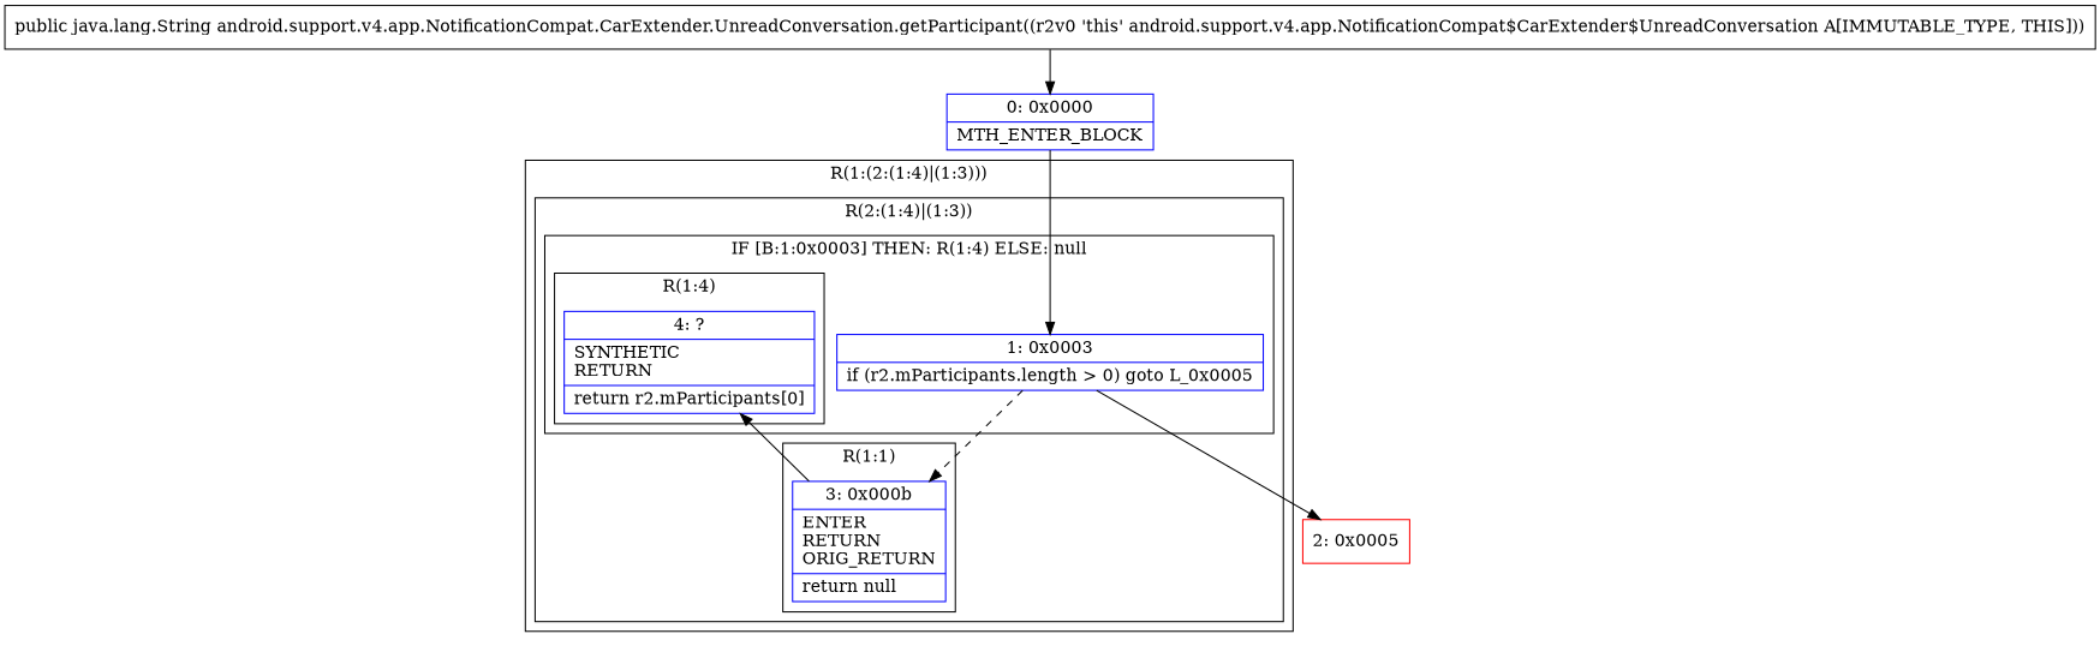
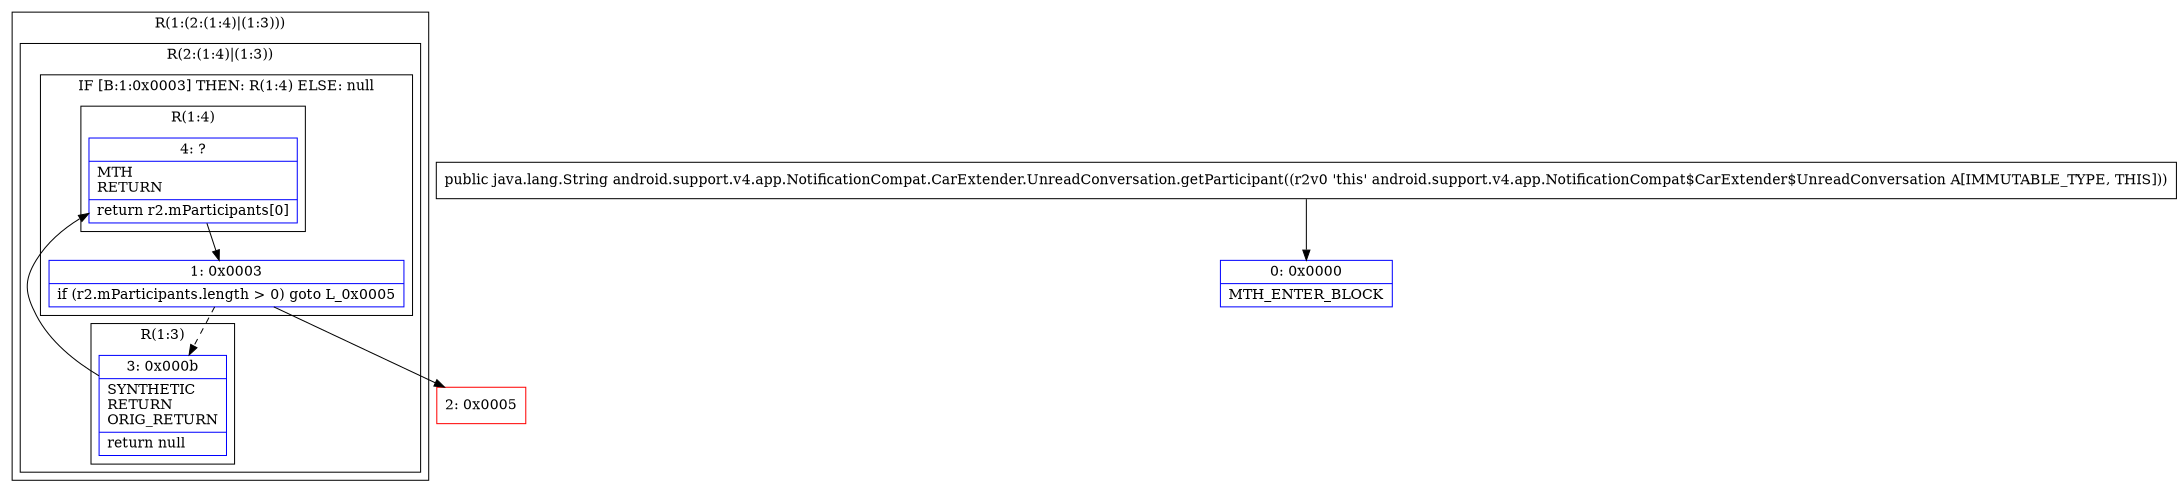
  digraph {
    node [color=blue shape=record]
-   n1 [label="{4\:\ ?|SYNTHETIC\lRETURN\l|return r2.mParticipants[0]\l}"]
+   n1 [label="{4\:\ ?|MTH\lRETURN\l|return r2.mParticipants[0]\l}"]
    n2 [label="{1\:\ 0x0003|if (r2.mParticipants.length \> 0) goto L_0x0005\l}"]
-   n3 [label="{3\:\ 0x000b|ENTER\lRETURN\lORIG_RETURN\l|return null\l}"]
+   n3 [label="{3\:\ 0x000b|SYNTHETIC\lRETURN\lORIG_RETURN\l|return null\l}"]
    n4 [color=red label="{2\:\ 0x0005}"]
    n5 [label="{0\:\ 0x0000|MTH_ENTER_BLOCK\l}"]
    n6 [label="{public java.lang.String android.support.v4.app.NotificationCompat.CarExtender.UnreadConversation.getParticipant((r2v0 'this' android.support.v4.app.NotificationCompat$CarExtender$UnreadConversation A[IMMUTABLE_TYPE, THIS])) }" color=""]
    subgraph cluster_1 {
      label="R(1:(2:(1:4)|(1:3)))"
      subgraph cluster_2 {
        label="R(2:(1:4)|(1:3))"
        subgraph cluster_3 {
          label="IF [B:1:0x0003] THEN: R(1:4) ELSE: null"
          n2
          subgraph cluster_4 {
            label="R(1:4)"
            n1
          }
        }
        subgraph cluster_5 {
-         label="R(1:1)"
+         label="R(1:3)"
          n3
        }
      }
    }
    n2 -> n3 [style=dashed]
    n2 -> n4
    n3 -> n1
-   n5 -> n2
+   n1 -> n2
    n6 -> n5
  }
